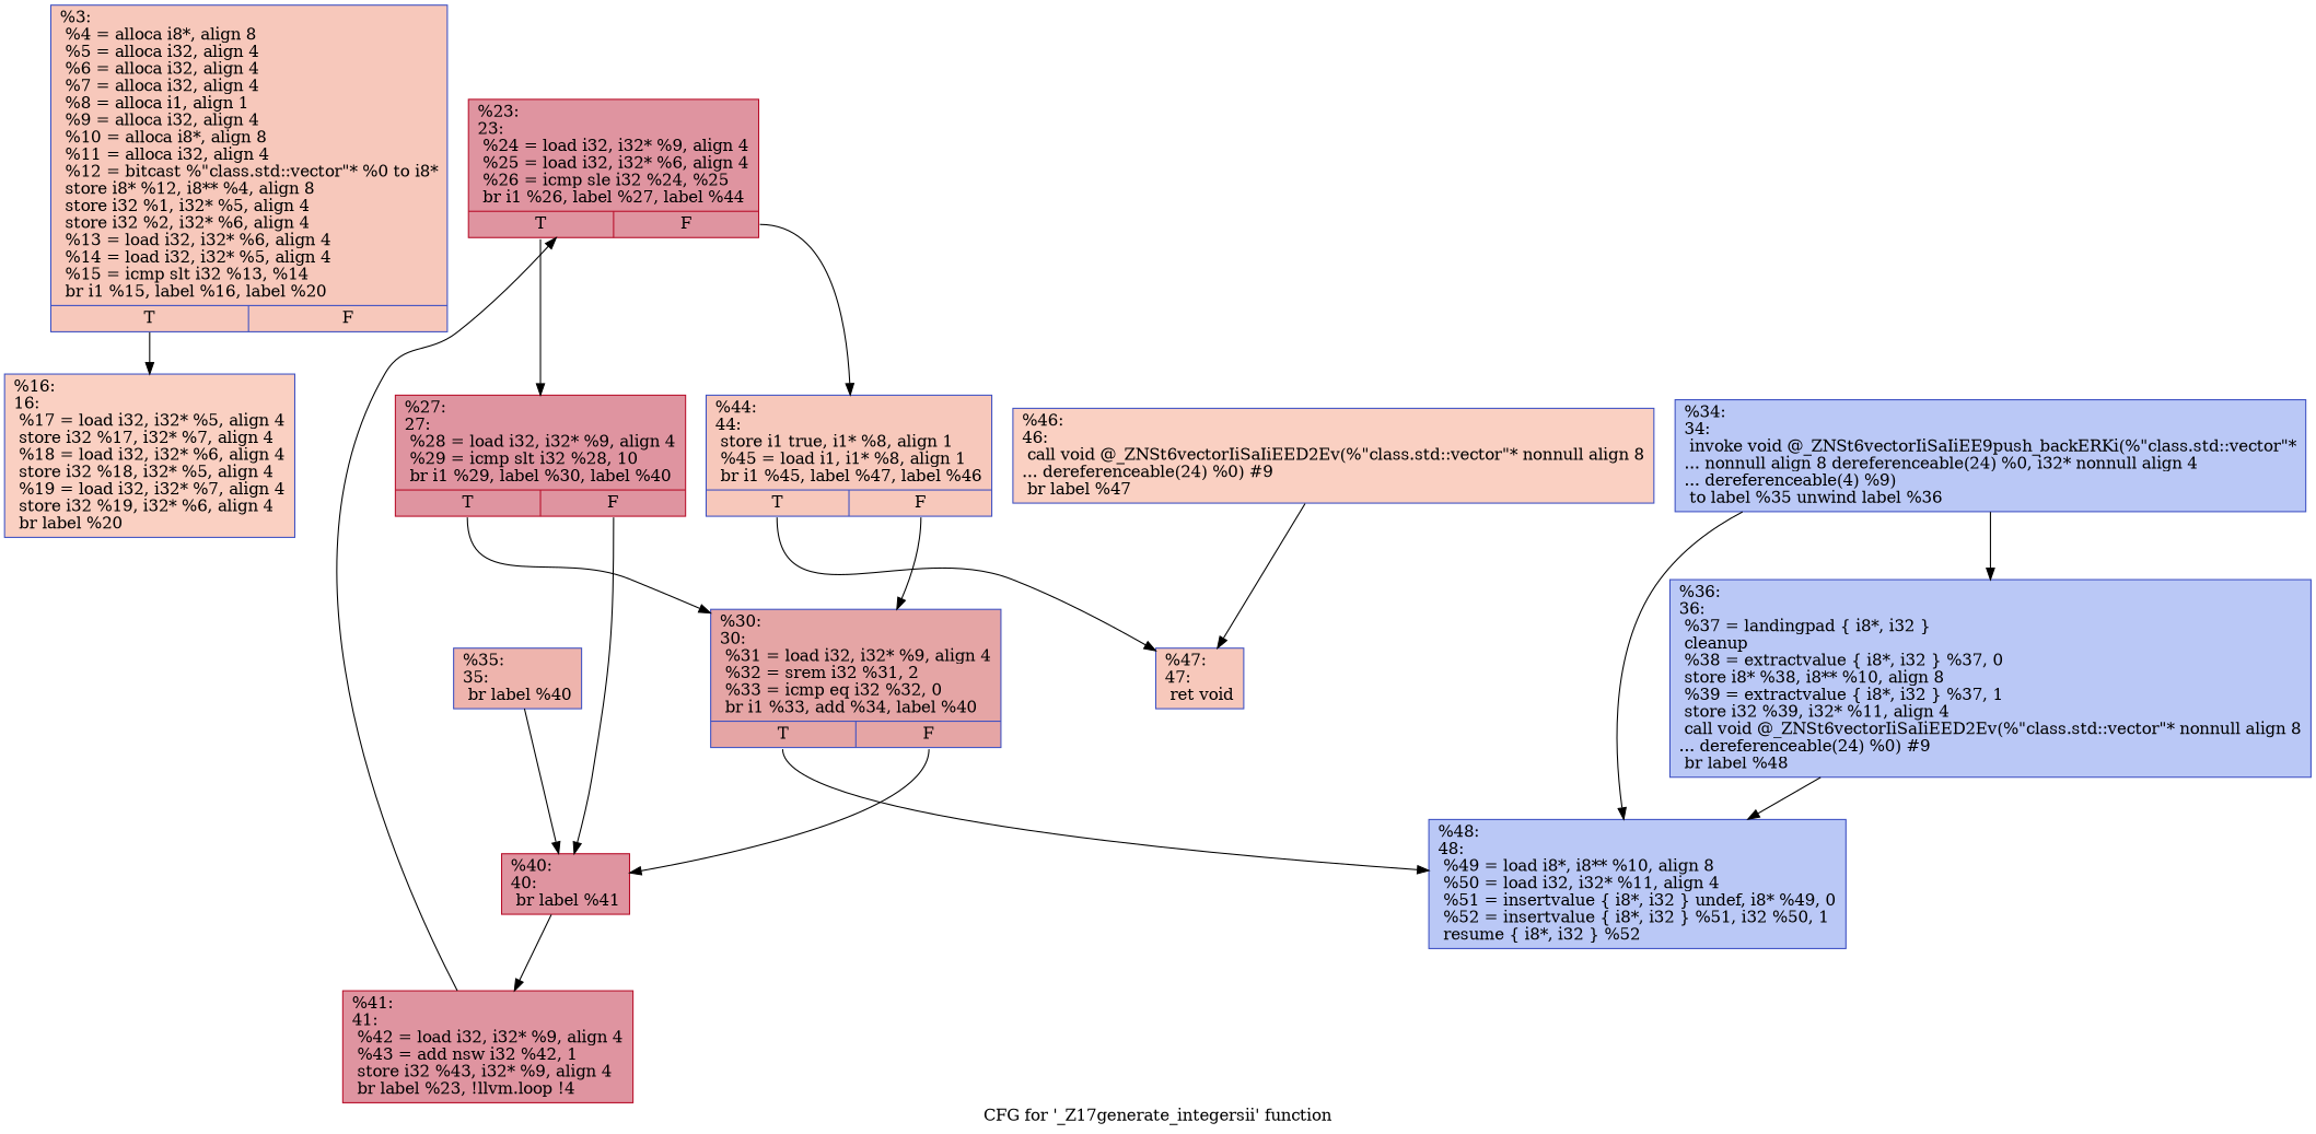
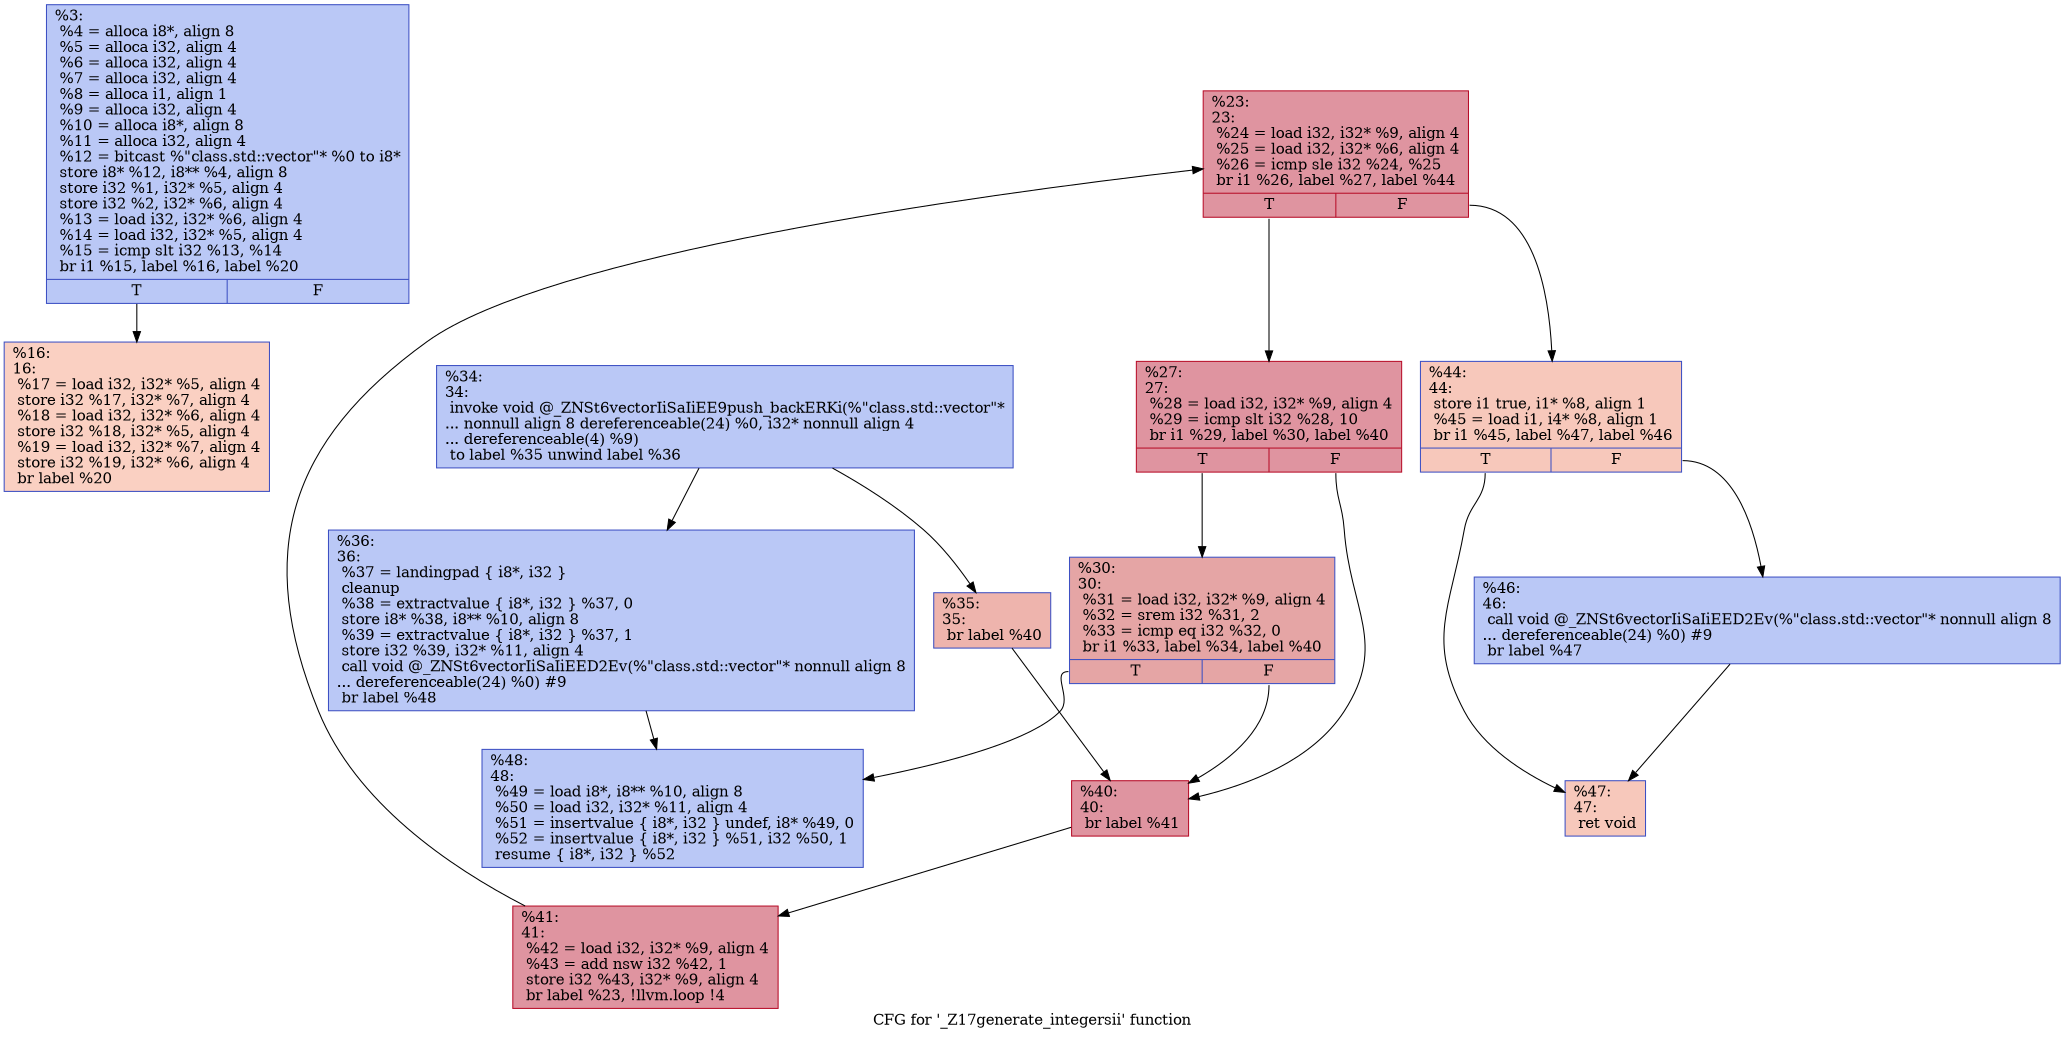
  digraph {
    label="CFG for '_Z17generate_integersii' function"
    node [color="#3d50c3ff" fillcolor="#b70d2870" shape=record style=filled]
-   n1 [fillcolor="#ed836670" label="{%3:\l  %4 = alloca i8*, align 8\l  %5 = alloca i32, align 4\l  %6 = alloca i32, align 4\l  %7 = alloca i32, align 4\l  %8 = alloca i1, align 1\l  %9 = alloca i32, align 4\l  %10 = alloca i8*, align 8\l  %11 = alloca i32, align 4\l  %12 = bitcast %\"class.std::vector\"* %0 to i8*\l  store i8* %12, i8** %4, align 8\l  store i32 %1, i32* %5, align 4\l  store i32 %2, i32* %6, align 4\l  %13 = load i32, i32* %6, align 4\l  %14 = load i32, i32* %5, align 4\l  %15 = icmp slt i32 %13, %14\l  br i1 %15, label %16, label %20\l|{<s0>T|<s1>F}}"]
+   n1 [fillcolor="#6282ea70" label="{%3:\l  %4 = alloca i8*, align 8\l  %5 = alloca i32, align 4\l  %6 = alloca i32, align 4\l  %7 = alloca i32, align 4\l  %8 = alloca i1, align 1\l  %9 = alloca i32, align 4\l  %10 = alloca i8*, align 8\l  %11 = alloca i32, align 4\l  %12 = bitcast %\"class.std::vector\"* %0 to i8*\l  store i8* %12, i8** %4, align 8\l  store i32 %1, i32* %5, align 4\l  store i32 %2, i32* %6, align 4\l  %13 = load i32, i32* %6, align 4\l  %14 = load i32, i32* %5, align 4\l  %15 = icmp slt i32 %13, %14\l  br i1 %15, label %16, label %20\l|{<s0>T|<s1>F}}"]
    n2 [fillcolor="#f3947570" label="{%16:\l16:                                               \l  %17 = load i32, i32* %5, align 4\l  store i32 %17, i32* %7, align 4\l  %18 = load i32, i32* %6, align 4\l  store i32 %18, i32* %5, align 4\l  %19 = load i32, i32* %7, align 4\l  store i32 %19, i32* %6, align 4\l  br label %20\l}"]
    n3 [color="#b70d28ff" label="{%23:\l23:                                               \l  %24 = load i32, i32* %9, align 4\l  %25 = load i32, i32* %6, align 4\l  %26 = icmp sle i32 %24, %25\l  br i1 %26, label %27, label %44\l|{<s0>T|<s1>F}}"]
    n4 [color="#b70d28ff" label="{%27:\l27:                                               \l  %28 = load i32, i32* %9, align 4\l  %29 = icmp slt i32 %28, 10\l  br i1 %29, label %30, label %40\l|{<s0>T|<s1>F}}"]
-   n5 [fillcolor="#ed836670" label="{%44:\l44:                                               \l  store i1 true, i1* %8, align 1\l  %45 = load i1, i1* %8, align 1\l  br i1 %45, label %47, label %46\l|{<s0>T|<s1>F}}"]
-   n6 [fillcolor="#c5333470" label="{%30:\l30:                                               \l  %31 = load i32, i32* %9, align 4\l  %32 = srem i32 %31, 2\l  %33 = icmp eq i32 %32, 0\l  br i1 %33, add %34, label %40\l|{<s0>T|<s1>F}}"]
+   n5 [fillcolor="#ed836670" label="{%44:\l44:                                               \l  store i1 true, i1* %8, align 1\l  %45 = load i1, i4* %8, align 1\l  br i1 %45, label %47, label %46\l|{<s0>T|<s1>F}}"]
+   n6 [fillcolor="#c5333470" label="{%30:\l30:                                               \l  %31 = load i32, i32* %9, align 4\l  %32 = srem i32 %31, 2\l  %33 = icmp eq i32 %32, 0\l  br i1 %33, label %34, label %40\l|{<s0>T|<s1>F}}"]
    n7 [color="#b70d28ff" label="{%40:\l40:                                               \l  br label %41\l}"]
    n8 [fillcolor="#ed836670" label="{%47:\l47:                                               \l  ret void\l}"]
-   n9 [fillcolor="#f3947570" label="{%46:\l46:                                               \l  call void @_ZNSt6vectorIiSaIiEED2Ev(%\"class.std::vector\"* nonnull align 8\l... dereferenceable(24) %0) #9\l  br label %47\l}"]
+   n9 [fillcolor="#6282ea70" label="{%46:\l46:                                               \l  call void @_ZNSt6vectorIiSaIiEED2Ev(%\"class.std::vector\"* nonnull align 8\l... dereferenceable(24) %0) #9\l  br label %47\l}"]
    n10 [fillcolor="#6282ea70" label="{%48:\l48:                                               \l  %49 = load i8*, i8** %10, align 8\l  %50 = load i32, i32* %11, align 4\l  %51 = insertvalue \{ i8*, i32 \} undef, i8* %49, 0\l  %52 = insertvalue \{ i8*, i32 \} %51, i32 %50, 1\l  resume \{ i8*, i32 \} %52\l}"]
    n11 [color="#b70d28ff" label="{%41:\l41:                                               \l  %42 = load i32, i32* %9, align 4\l  %43 = add nsw i32 %42, 1\l  store i32 %43, i32* %9, align 4\l  br label %23, !llvm.loop !4\l}"]
    n12 [fillcolor="#6282ea70" label="{%34:\l34:                                               \l  invoke void @_ZNSt6vectorIiSaIiEE9push_backERKi(%\"class.std::vector\"*\l... nonnull align 8 dereferenceable(24) %0, i32* nonnull align 4\l... dereferenceable(4) %9)\l          to label %35 unwind label %36\l}"]
    n13 [fillcolor="#d8564670" label="{%35:\l35:                                               \l  br label %40\l}"]
    n14 [fillcolor="#6282ea70" label="{%36:\l36:                                               \l  %37 = landingpad \{ i8*, i32 \}\l          cleanup\l  %38 = extractvalue \{ i8*, i32 \} %37, 0\l  store i8* %38, i8** %10, align 8\l  %39 = extractvalue \{ i8*, i32 \} %37, 1\l  store i32 %39, i32* %11, align 4\l  call void @_ZNSt6vectorIiSaIiEED2Ev(%\"class.std::vector\"* nonnull align 8\l... dereferenceable(24) %0) #9\l  br label %48\l}"]
    n1 -> n2 [tailport=s0]
    n3 -> n4 [tailport=s0]
    n3 -> n5 [tailport=s1]
    n4 -> n6 [tailport=s0]
    n4 -> n7 [tailport=s1]
    n5 -> n8 [tailport=s0]
-   n5 -> n6 [tailport=s1]
+   n5 -> n9 [tailport=s1]
    n6 -> n7 [tailport=s1]
    n6 -> n10 [tailport=s0]
    n7 -> n11
    n9 -> n8
    n11 -> n3
-   n12 -> n10
+   n12 -> n13
    n12 -> n14
    n13 -> n7
    n14 -> n10
  }
